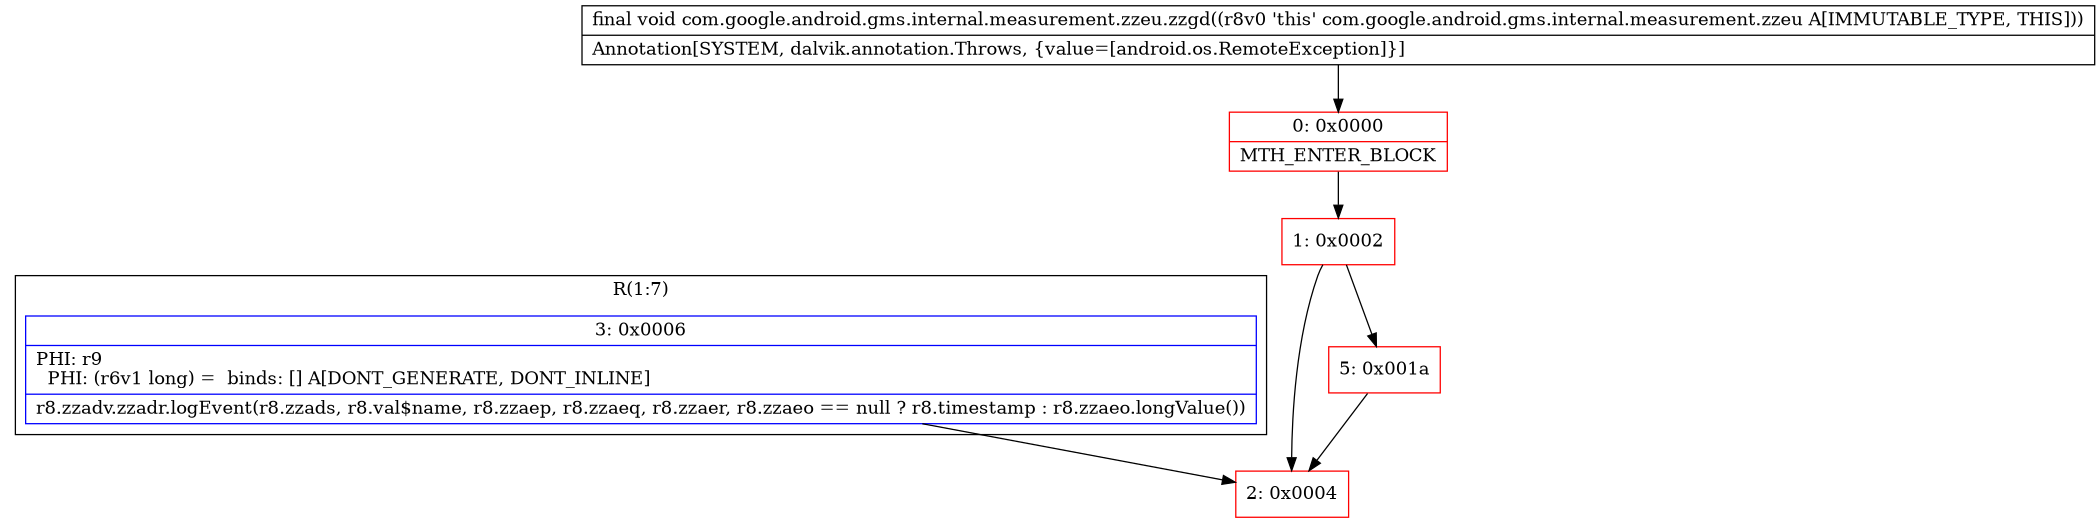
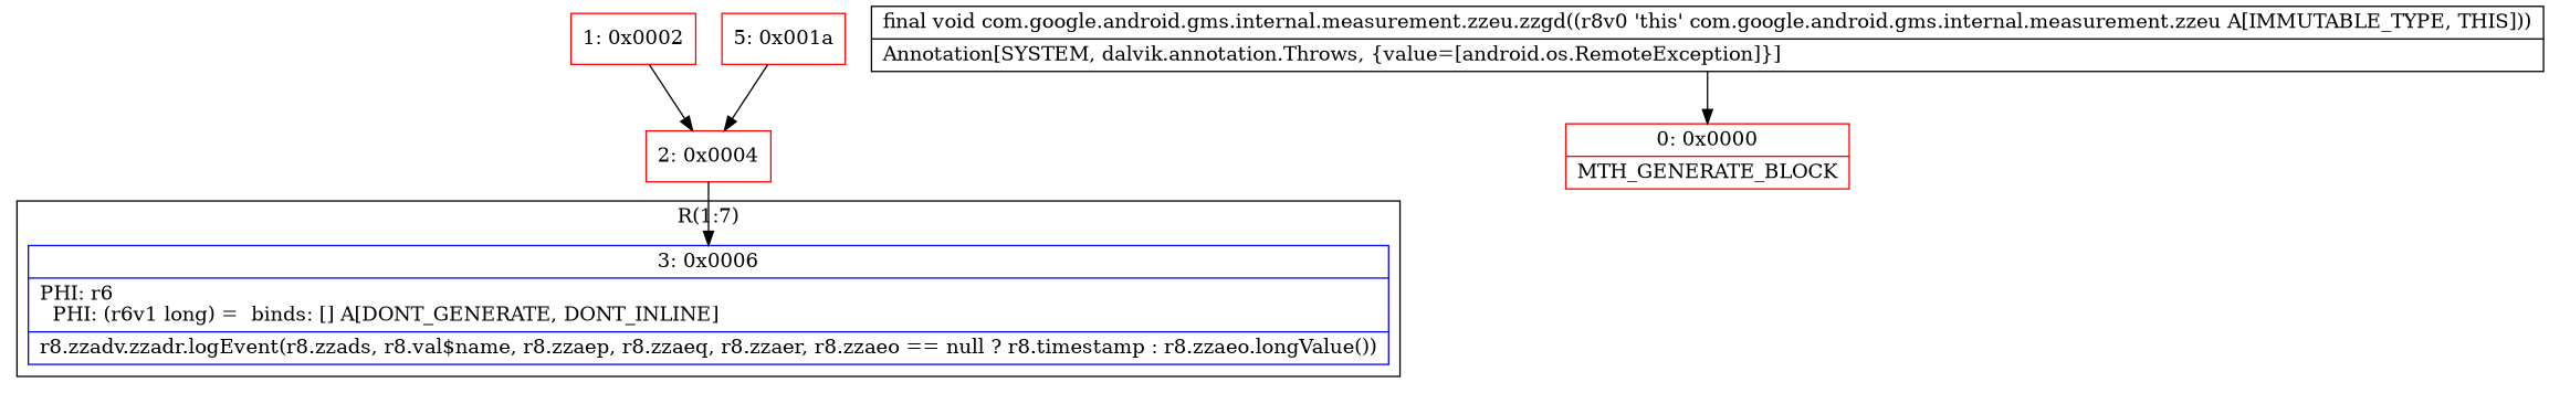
  digraph {
    node [color=red shape=record]
-   n1 [color=blue label="{3\:\ 0x0006|PHI: r9 \l  PHI: (r6v1 long) =  binds: [] A[DONT_GENERATE, DONT_INLINE]\l|r8.zzadv.zzadr.logEvent(r8.zzads, r8.val$name, r8.zzaep, r8.zzaeq, r8.zzaer, r8.zzaeo == null ? r8.timestamp : r8.zzaeo.longValue())\l}"]
-   n2 [label="{0\:\ 0x0000|MTH_ENTER_BLOCK\l}"]
+   n1 [color=blue label="{3\:\ 0x0006|PHI: r6 \l  PHI: (r6v1 long) =  binds: [] A[DONT_GENERATE, DONT_INLINE]\l|r8.zzadv.zzadr.logEvent(r8.zzads, r8.val$name, r8.zzaep, r8.zzaeq, r8.zzaer, r8.zzaeo == null ? r8.timestamp : r8.zzaeo.longValue())\l}"]
+   n2 [label="{0\:\ 0x0000|MTH_GENERATE_BLOCK\l}"]
    n3 [label="{1\:\ 0x0002}"]
    n4 [label="{2\:\ 0x0004}"]
    n5 [label="{5\:\ 0x001a}"]
    n6 [label="{final void com.google.android.gms.internal.measurement.zzeu.zzgd((r8v0 'this' com.google.android.gms.internal.measurement.zzeu A[IMMUTABLE_TYPE, THIS]))  | Annotation[SYSTEM, dalvik.annotation.Throws, \{value=[android.os.RemoteException]\}]\l}" color=""]
    subgraph cluster_1 {
      label="R(1:7)"
      n1
    }
-   n2 -> n3
    n3 -> n4
-   n3 -> n5
-   n1 -> n4
+   n4 -> n1
    n5 -> n4
    n6 -> n2
  }
